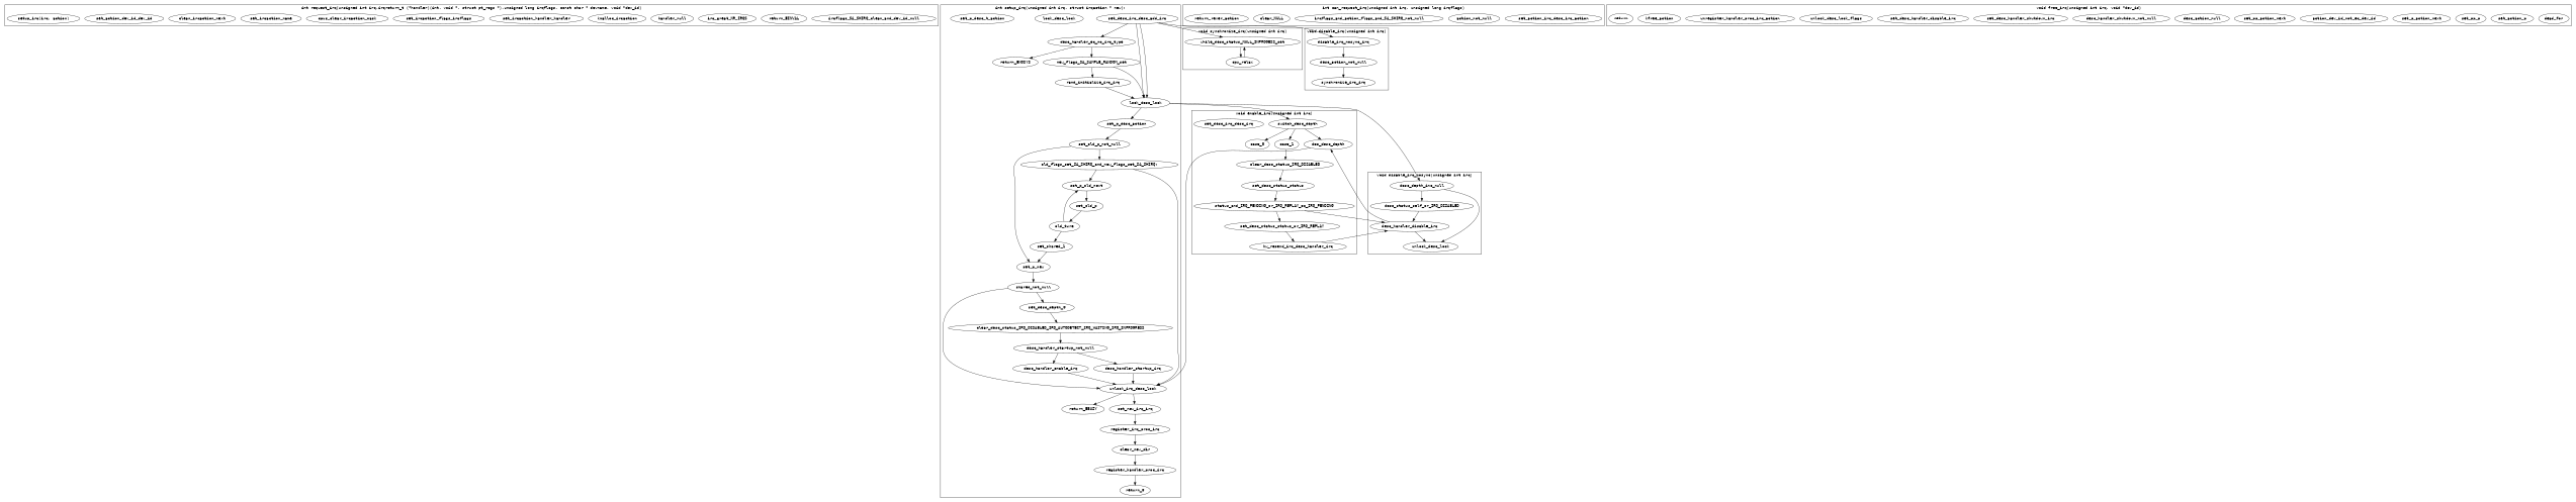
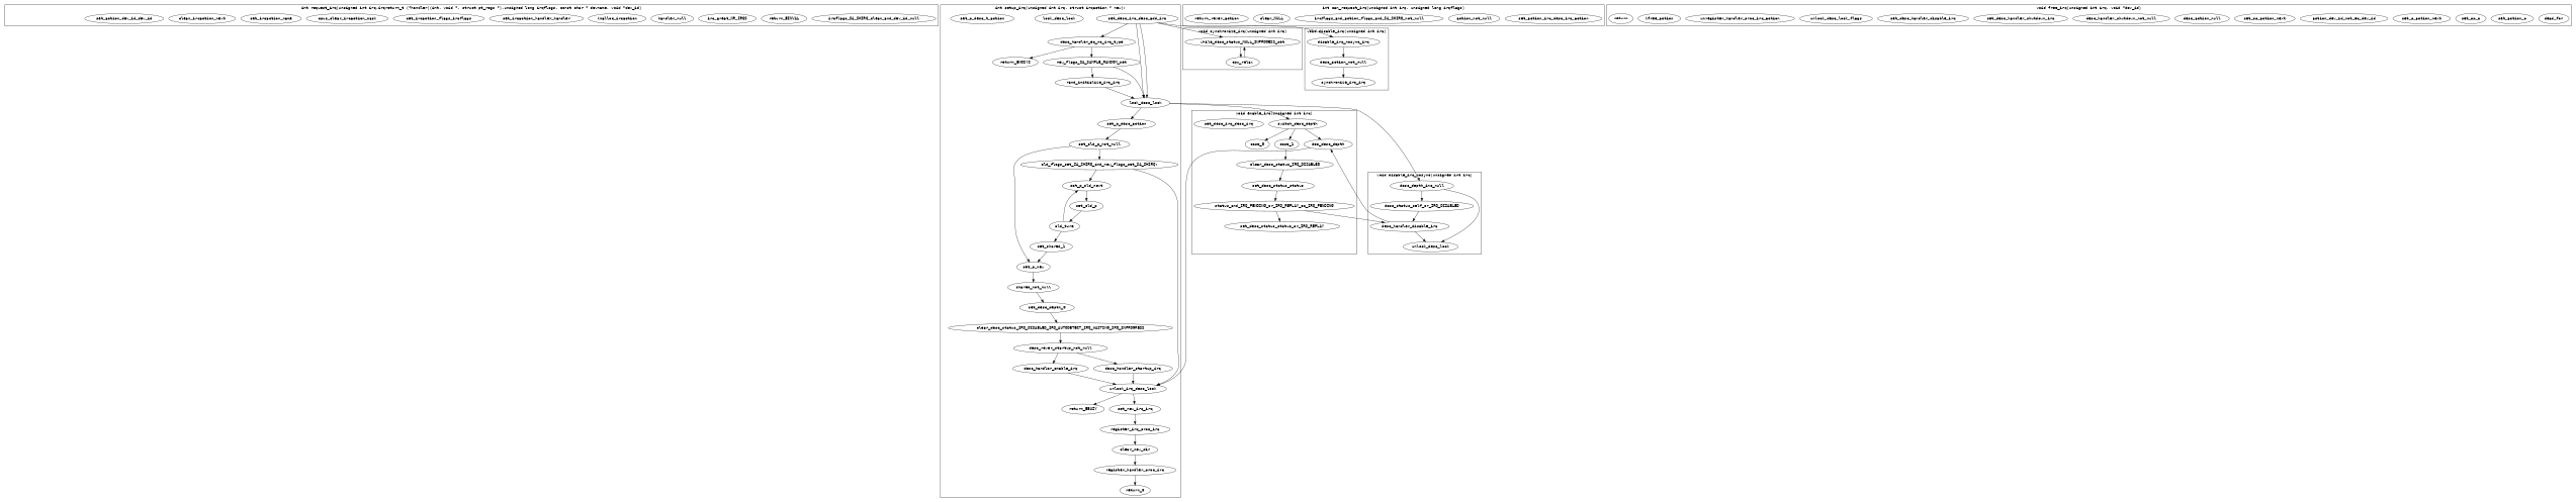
  digraph {
    fontname="DejaVu Sans Mono"
    node [fontname="DejaVu Sans Mono"]
    edge [fontname="DejaVu Sans Mono"]
    n1 [label=irqflags_SA_SHIRQ_clean_and_dev_id_null]
    n2 [label=return_EINVAL]
    n3 [label=irq_great_NR_IRQS]
    n4 [label=handler_null]
    n5 [label=kmalloc_irqaction]
    n6 [label=set_irqaction_handler_handler]
    n7 [label=set_irqaction_flags_irqflags]
    n8 [label=cpus_clear_irqaction_mask]
    n9 [label=set_irqaction_name]
    n10 [label=clean_irqaction_next]
    n11 [label=set_action_dev_id_dev_id]
-   n12 [label="setup_irq(irq, action)"]
    n13 [label=set_desc_irq_desc_add_irq]
    n14 [label=desc_handler_eq_no_irq_type]
    n15 [label=return_ENOSYS]
    n16 [label=new_flags_SA_SAMPLE_RANDOM_set]
    n17 [label=rand_initialize_irq_irq]
    n18 [label=lock_desc_lock]
    n19 [label=lock_desc_lock]
    n20 [label=set_p_desc_t_action]
    n21 [label=set_old_p_not_null]
    n22 [label="old_flags_set_SA_SHIRQ_and_new_flags_set_SA_SHIRQ;"]
    n23 [label=set_p_new]
    n24 [label=unlock_irq_desc_lock]
    n25 [label=set_p_old_next]
    n26 [label=return_EBUSY]
    n27 [label=set_new_irq_irq]
    n28 [label=set_old_p]
    n29 [label=old_ture]
    n30 [label=set_shared_1]
    n31 [label=shared_not_null]
    n32 [label=set_desc_depth_0]
    n33 [label=clear_desc_status_IRQ_DISABLED_IRQ_AUTODETECT_IRQ_WAITING_IRQ_INPROGRESS]
-   n34 [label=desc_handler_startup_not_null]
+   n34 [label=desc_rever_startup_not_null]
    n35 [label=desc_handler_startup_irq]
    n36 [label=desc_handler_enable_irq]
    n37 [label=register_irq_proc_irq]
    n38 [label=clear_new_dir]
    n39 [label=register_handler_proc_irq]
    n40 [label=return_0]
    n41 [label=set_p_desc_action]
    n42 [label=while_desc_status_NULL_INPROGESS_set]
    n43 [label=cpu_relax]
    n44 [label=desc_depth_inc_null]
    n45 [label=desc_status_self_or_IRQ_DISABLED]
    n46 [label=unlock_desc_lock]
    n47 [label=desc_handler_disable_irq]
    n48 [label=switch_desc_depth]
    n49 [label=dec_desc_depth]
    n50 [label=set_desc_irq_desc_irq]
    n51 [label=case_0]
    n52 [label=case_1]
    n53 [label=clear_desc_status_IRQ_DISABLED]
    n54 [label=set_desc_status_status]
    n55 [label=status_and_IRQ_PENDING_or_IRQ_REPLAY_eq_IRQ_PENDING]
    n56 [label=set_desc_status_status_or_IRQ_REPLAY]
-   n57 [label=hw_resend_irq_desc_handler_irq]
    n58 [label=disable_irq_nosync_irq]
    n59 [label=desc_action_not_null]
    n60 [label=synchronize_irq_irq]
    n61 [label=set_action_irq_desc_irq_action]
    n62 [label=action_not_null]
    n63 [label=irqflags_and_action_flags_and_SA_SHIRQ_not_null]
    n64 [label=clear_NULL]
    n65 [label=return_rever_action]
    n66 [label=dead_for]
    n67 [label=set_action_p]
    n68 [label=set_pp_p]
    n69 [label=set_p_action_next]
    n70 [label=action_dev_id_not_eq_dev_id]
    n71 [label=set_pp_action_next]
    n72 [label=desc_action_null]
    n73 [label=desc_handler_shutdown_not_null]
    n74 [label=set_desc_handler_shutdown_irq]
    n75 [label=set_desc_handler_disable_irq]
    n76 [label=unlock_desc_lock_flags]
    n77 [label=unregister_handler_proc_irq_action]
    n78 [label=kfree_action]
    n79 [label=return]
    subgraph cluster_1 {
      label="int request_irq(unsigned int irq,irqreturn_t (*handler)(int, void *, struct pt_regs *),unsigned long irqflags, const char * devname, void *dev_id)"
      n1
      n2
      n3
      n4
      n5
      n6
      n7
      n8
      n9
      n10
      n11
-     n12
    }
    subgraph cluster_2 {
      label="int setup_irq(unsigned int irq, struct irqaction * new);"
      n13
      n14
      n15
      n16
      n17
      n18
      n19
      n20
      n21
      n22
      n23
      n24
      n25
      n26
      n27
      n28
      n29
      n30
      n31
      n32
      n33
      n34
      n35
      n36
      n37
      n38
      n39
      n40
      n41
    }
    subgraph cluster_3 {
      label="void synchronize_irq(unsigned int irq)"
      n42
      n43
    }
    subgraph cluster_4 {
      label="void disable_irq_nosync(unsigned int irq)"
      n44
      n45
      n46
      n47
    }
    subgraph cluster_5 {
      label="void enable_irq(unsigned int irq)"
      n48
      n49
      n50
      n51
      n52
      n53
      n54
      n55
      n56
-     n57
    }
    subgraph cluster_6 {
      label="void disable_irq(unsigned int irq)"
      n58
      n59
      n60
    }
    subgraph cluster_7 {
      label="int can_request_irq(unsigned int irq, unsigned long irqflags)"
      n61
      n62
      n63
      n64
      n65
    }
    subgraph cluster_8 {
      label="void free_irq(unsigned int irq, void *dev_id)"
      n66
      n67
      n68
      n69
      n70
      n71
      n72
      n73
      n74
      n75
      n76
      n77
      n78
      n79
    }
    n13 -> n14
    n13 -> n18
    n13 -> n18
    n13 -> n42
    n13 -> n58
    n14 -> n15
    n14 -> n16
    n16 -> n17
    n16 -> n18
    n17 -> n18
    n18 -> n41
    n18 -> n44
    n18 -> n48
    n21 -> n22
    n21 -> n23
    n22 -> n24
    n22 -> n25
    n23 -> n31
    n24 -> n26
    n24 -> n27
    n25 -> n28
    n27 -> n37
    n28 -> n29
    n29 -> n25
    n29 -> n30
    n30 -> n23
-   n31 -> n24
    n31 -> n32
    n32 -> n33
    n33 -> n34
    n34 -> n35
    n34 -> n36
    n35 -> n24
    n36 -> n24
    n37 -> n38
    n38 -> n39
    n39 -> n40
    n41 -> n21
    n42 -> n43
    n43 -> n42
    n44 -> n45
    n44 -> n46
    n45 -> n47
    n47 -> n46
    n47 -> n49
    n48 -> n49
    n48 -> n51
    n48 -> n52
    n49 -> n24
    n52 -> n53
    n53 -> n54
    n54 -> n55
    n55 -> n47
    n55 -> n56
-   n56 -> n57
-   n57 -> n47
    n58 -> n59
    n59 -> n60
  }
